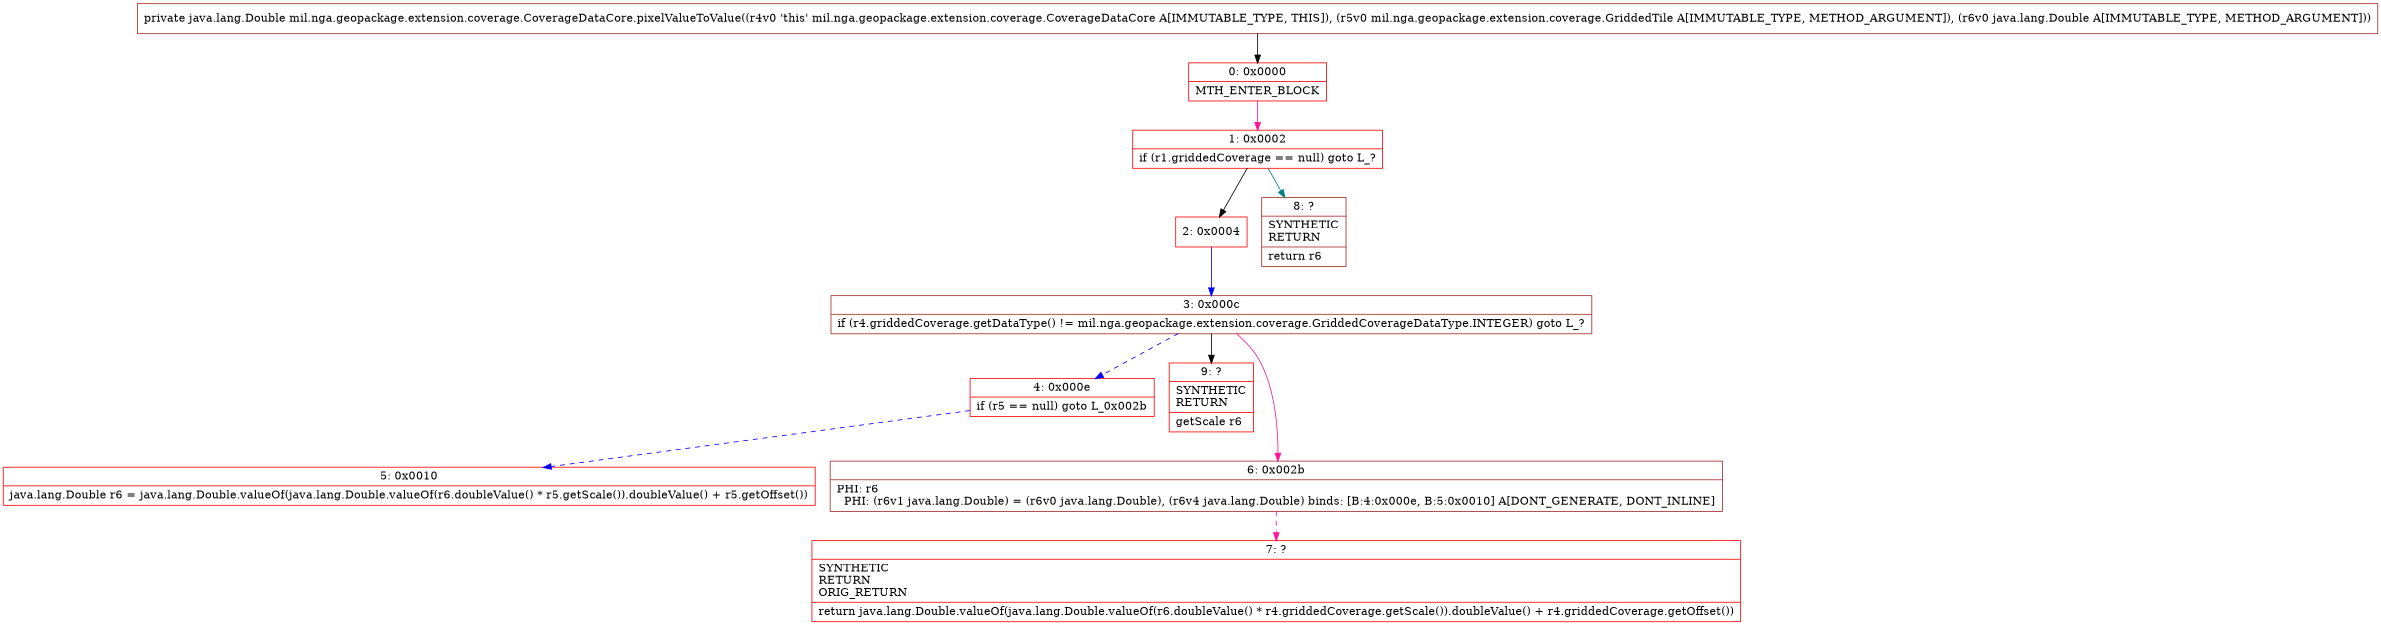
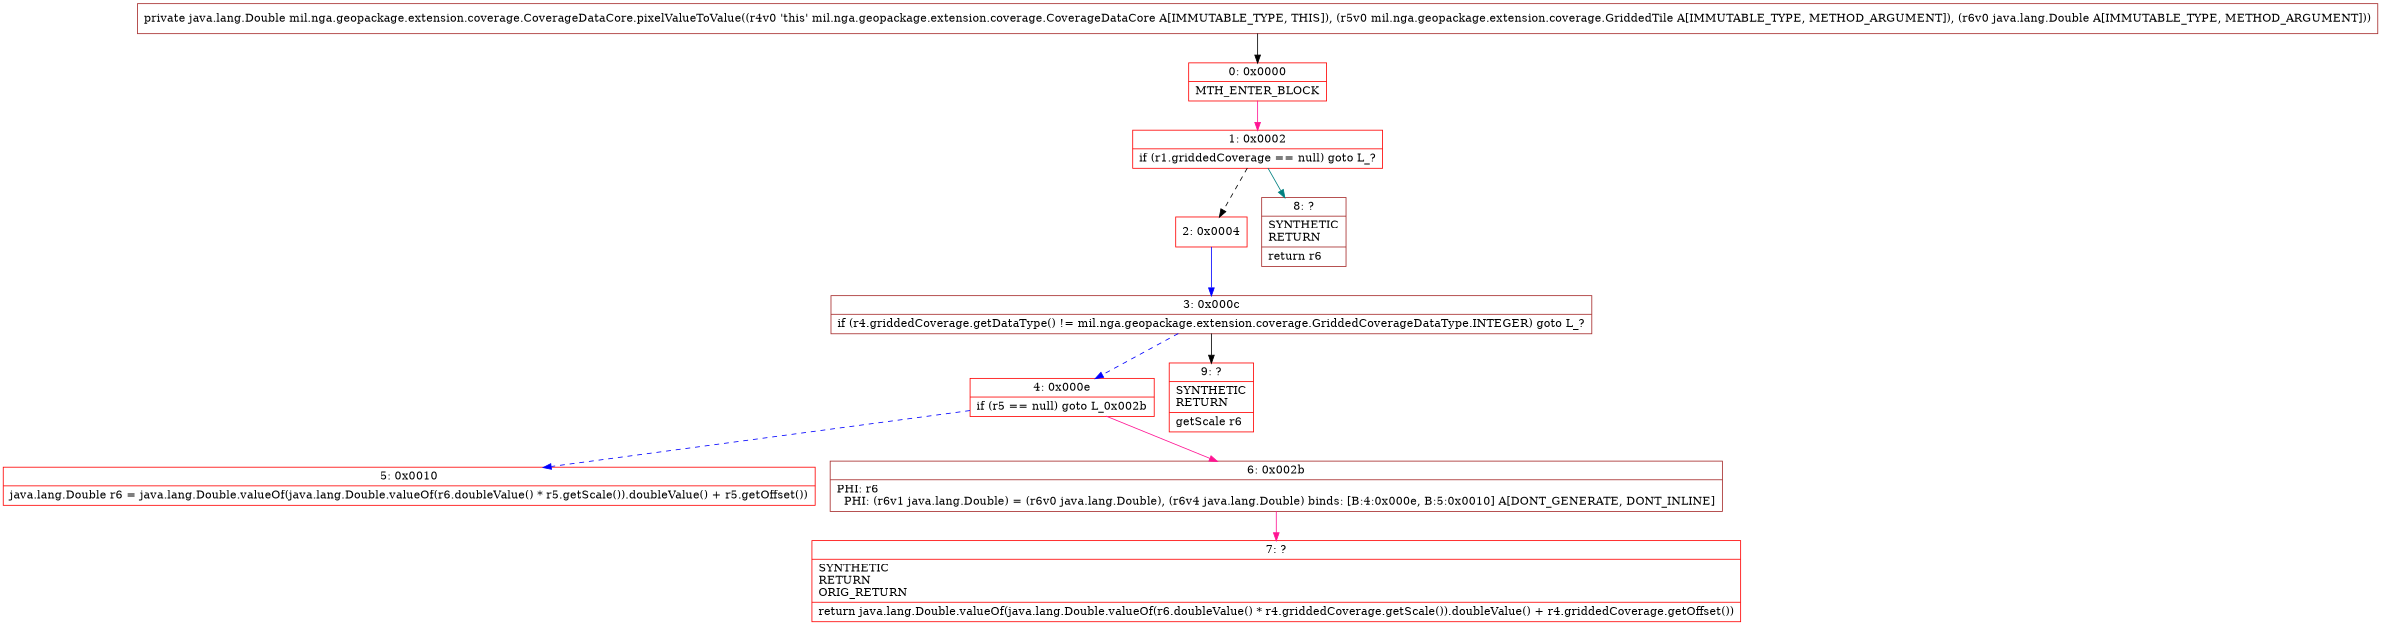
  digraph {
    node [color=red shape=record]
    edge [color=deeppink]
    n1 [label="{0\:\ 0x0000|MTH_ENTER_BLOCK\l}"]
    n2 [label="{1\:\ 0x0002|if (r1.griddedCoverage == null) goto L_?\l}"]
    n3 [label="{2\:\ 0x0004}"]
    n4 [color=brown label="{8\:\ ?|SYNTHETIC\lRETURN\l|return r6\l}"]
    n5 [color=brown label="{3\:\ 0x000c|if (r4.griddedCoverage.getDataType() != mil.nga.geopackage.extension.coverage.GriddedCoverageDataType.INTEGER) goto L_?\l}"]
    n6 [label="{4\:\ 0x000e|if (r5 == null) goto L_0x002b\l}"]
    n7 [label="{9\:\ ?|SYNTHETIC\lRETURN\l|getScale r6\l}"]
    n8 [label="{5\:\ 0x0010|java.lang.Double r6 = java.lang.Double.valueOf(java.lang.Double.valueOf(r6.doubleValue() * r5.getScale()).doubleValue() + r5.getOffset())\l}"]
    n9 [color=brown label="{6\:\ 0x002b|PHI: r6 \l  PHI: (r6v1 java.lang.Double) = (r6v0 java.lang.Double), (r6v4 java.lang.Double) binds: [B:4:0x000e, B:5:0x0010] A[DONT_GENERATE, DONT_INLINE]\l}"]
    n10 [label="{7\:\ ?|SYNTHETIC\lRETURN\lORIG_RETURN\l|return java.lang.Double.valueOf(java.lang.Double.valueOf(r6.doubleValue() * r4.griddedCoverage.getScale()).doubleValue() + r4.griddedCoverage.getOffset())\l}"]
    n11 [color=brown label="{private java.lang.Double mil.nga.geopackage.extension.coverage.CoverageDataCore.pixelValueToValue((r4v0 'this' mil.nga.geopackage.extension.coverage.CoverageDataCore A[IMMUTABLE_TYPE, THIS]), (r5v0 mil.nga.geopackage.extension.coverage.GriddedTile A[IMMUTABLE_TYPE, METHOD_ARGUMENT]), (r6v0 java.lang.Double A[IMMUTABLE_TYPE, METHOD_ARGUMENT])) }"]
    n1 -> n2
-   n2 -> n3 [color=black style=solid]
+   n2 -> n3 [color=black style=dashed]
    n2 -> n4 [color=teal]
    n3 -> n5 [color=blue]
    n5 -> n6 [color=blue style=dashed]
    n5 -> n7 [color=black]
    n6 -> n8 [color=blue style=dashed]
-   n5 -> n9
-   n9 -> n10 [style=dashed]
+   n6 -> n9
+   n9 -> n10
    n11 -> n1 [color=black]
  }
